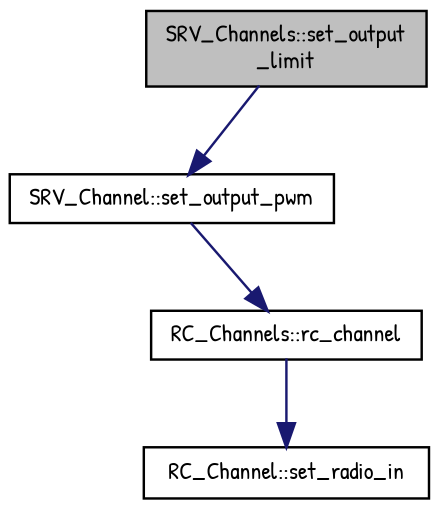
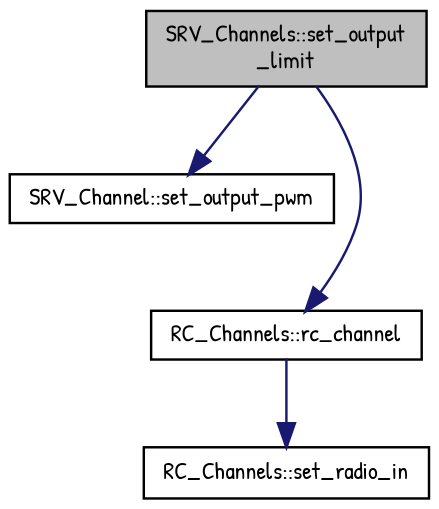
  digraph {
    fontname="Patrick Hand"
    rankdir=TB
    node [color=black fillcolor=white fontname="Patrick Hand" fontsize=10 shape=record style=filled]
    edge [color=midnightblue fontname="Patrick Hand" fontsize=10 labelfontname=Helvetica labelfontsize=10 style=solid]
    n1 [fillcolor=grey75 fontcolor=black height=0.2 label="SRV_Channels::set_output\l_limit" width=0.4]
    n2 [height=0.2 label="SRV_Channel::set_output_pwm" width=0.4]
    n3 [height=0.2 label="RC_Channels::rc_channel" width=0.4]
-   n4 [height=0.2 label="RC_Channel::set_radio_in" width=0.4]
+   n4 [height=0.2 label="RC_Channels::set_radio_in" width=0.4]
    n1 -> n2
-   n2 -> n3
+   n1 -> n3
    n3 -> n4
  }
